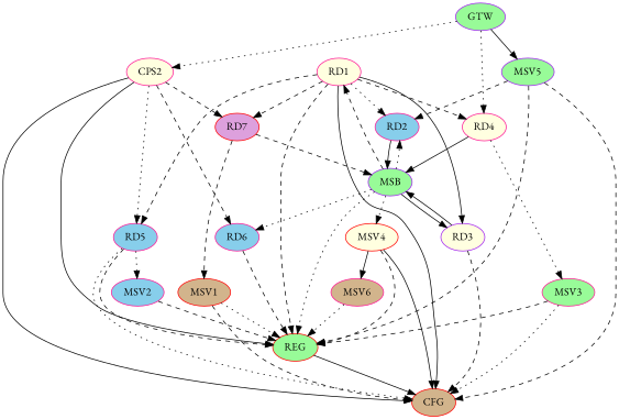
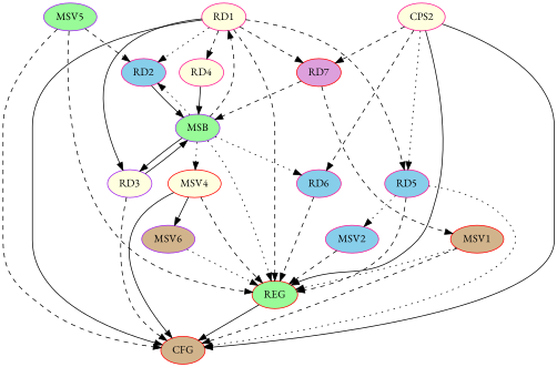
  strict digraph {
    fontname="EB Garamond"
    node [color=deeppink fillcolor=lightyellow fontname="EB Garamond" style=filled]
    edge [fontname="EB Garamond" style=dashed]
    n1 [label=RD1]
    n2 [fillcolor=skyblue label=RD2]
    n3 [color=purple label=RD3]
    n4 [label=RD4]
    n5 [fillcolor=skyblue label=RD5]
    n6 [color=red fillcolor=plum label=RD7]
    n7 [color=red fillcolor=palegreen label=REG]
    n8 [color=red fillcolor=tan label=CFG]
    n9 [color=purple fillcolor=palegreen label=MSB]
-   n10 [fillcolor=palegreen label=MSV3]
    n11 [fillcolor=skyblue label=MSV2]
    n12 [color=red fillcolor=tan label=MSV1]
    n13 [fillcolor=skyblue label=RD6]
    n14 [color=red label=MSV4]
    n15 [label=CPS2]
-   n16 [color=purple fillcolor=palegreen label=GTW]
    n17 [color=purple fillcolor=palegreen label=MSV5]
-   n18 [fillcolor=tan label=MSV6]
+   n18 [color=purple fillcolor=tan label=MSV6]
    n1 -> n2 [style=dotted]
    n1 -> n3 [style=solid]
    n1 -> n4
    n1 -> n5
    n1 -> n6
    n1 -> n7
    n1 -> n8 [style=solid]
    n2 -> n9 [style=solid]
    n3 -> n8
    n3 -> n9 [style=solid]
    n4 -> n9 [style=solid]
-   n4 -> n10 [style=dotted]
    n5 -> n7
    n5 -> n8 [style=dotted]
    n5 -> n11 [style=dotted]
    n6 -> n9
    n6 -> n12
    n7 -> n8 [style=solid]
    n9 -> n1
    n9 -> n2 [style=dotted]
    n9 -> n3 [style=solid]
    n9 -> n7 [style=dotted]
    n9 -> n13 [style=dotted]
    n9 -> n14 [style=dotted]
-   n10 -> n7
-   n10 -> n8 [style=dotted]
    n11 -> n7
    n12 -> n7 [style=dotted]
    n12 -> n8
    n13 -> n7
    n14 -> n7
    n14 -> n8 [style=solid]
    n14 -> n18 [style=solid]
    n15 -> n5 [style=dotted]
    n15 -> n6
    n15 -> n7 [style=solid]
    n15 -> n8 [style=solid]
    n15 -> n13
-   n16 -> n4 [style=dotted]
-   n16 -> n15 [style=dotted]
-   n16 -> n17 [style=solid]
    n17 -> n2
    n17 -> n7
    n17 -> n8
    n18 -> n7 [style=dotted]
  }
